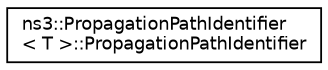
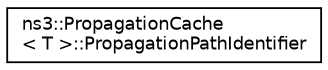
  digraph {
    rankdir=LR
-   n1 [color=black fillcolor=white fontname=Helvetica fontsize=10 height=0.2 label="ns3::PropagationPathIdentifier\l\< T \>::PropagationPathIdentifier" shape=record style=filled width=0.4]
+   n1 [color=black fillcolor=white fontname=Helvetica fontsize=10 height=0.2 label="ns3::PropagationCache\l\< T \>::PropagationPathIdentifier" shape=record style=filled width=0.4]
  }
